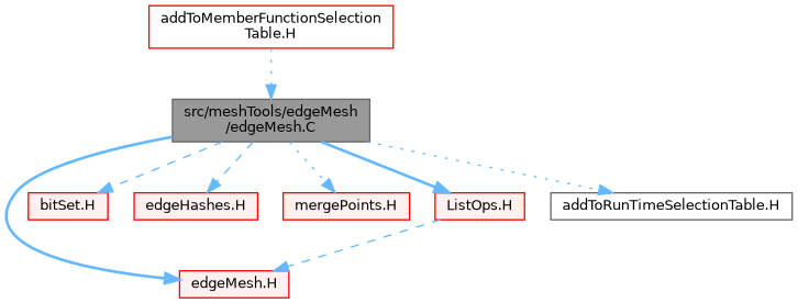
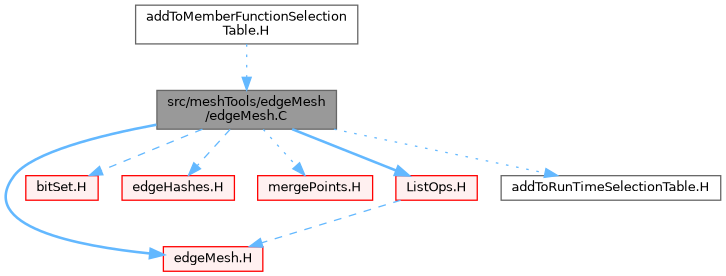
  digraph {
    node [color=red fillcolor="#FFF0F0" fontname=Helvetica fontsize=10 shape=box style=filled]
    edge [color=steelblue1 fontname=Helvetica fontsize=10 labelfontname=Helvetica labelfontsize=10 style=dashed]
    n1 [color=gray40 fillcolor=grey60 fontcolor=black height=0.2 label="src/meshTools/edgeMesh\l/edgeMesh.C" width=0.4]
    n2 [height=0.2 label="edgeMesh.H" width=0.4]
    n3 [height=0.2 label="bitSet.H" width=0.4]
    n4 [height=0.2 label="edgeHashes.H" width=0.4]
    n5 [height=0.2 label="mergePoints.H" width=0.4]
    n6 [height=0.2 label="ListOps.H" width=0.4]
    n7 [color=grey40 fillcolor=white height=0.2 label="addToRunTimeSelectionTable.H" width=0.4]
-   n8 [fillcolor=white height=0.2 label="addToMemberFunctionSelection\lTable.H" width=0.4]
+   n8 [color=grey40 fillcolor=white height=0.2 label="addToMemberFunctionSelection\lTable.H" width=0.4]
    n1 -> n2 [style=bold]
    n1 -> n3
    n1 -> n4
    n1 -> n5 [style=dotted]
    n1 -> n6 [style=bold]
    n1 -> n7 [style=dotted]
    n6 -> n2
    n8 -> n1 [style=dotted]
  }
